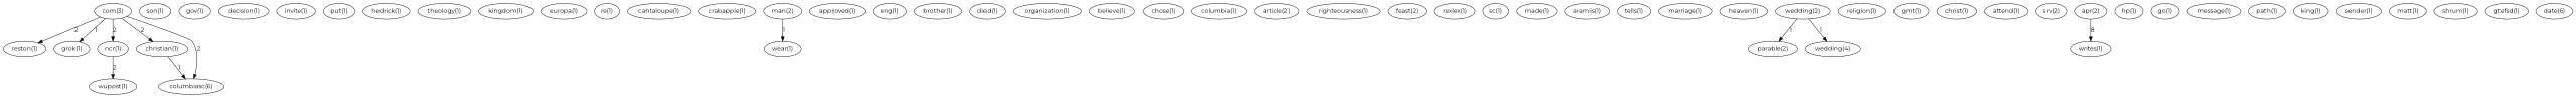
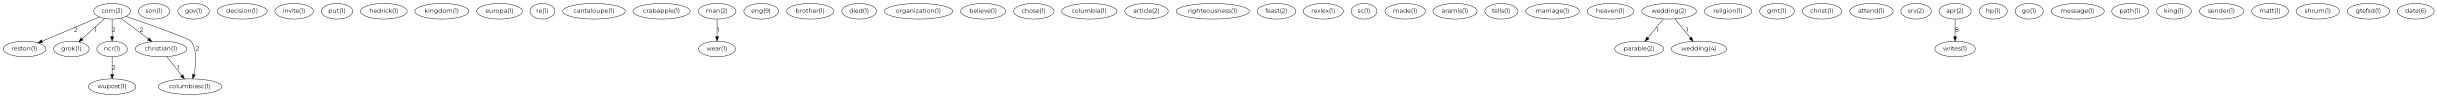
  digraph {
    fontname=Montserrat
    node [fontname=Montserrat]
    edge [fontname=Montserrat]
    n1 [label="com(3)"]
    n2 [label="reston(1)"]
    n3 [label="grok(1)"]
    n4 [label="ncr(1)"]
    n5 [label="christian(1)"]
-   n6 [label="columbiasc(6)"]
+   n6 [label="columbiasc(1)"]
    n7 [label="wupost(1)"]
    n8 [label="son(1)"]
    n9 [label="gov(1)"]
    n10 [label="decision(1)"]
    n11 [label="invite(1)"]
    n12 [label="put(1)"]
    n13 [label="hedrick(1)"]
-   n14 [label="theology(1)"]
    n15 [label="kingdom(1)"]
    n16 [label="europa(1)"]
    n17 [label="re(1)"]
    n18 [label="cantaloupe(1)"]
    n19 [label="crabapple(1)"]
    n20 [label="man(2)"]
    n21 [label="wear(1)"]
-   n22 [label="approved(1)"]
-   n23 [label="eng(1)"]
+   n23 [label="eng(9)"]
    n24 [label="brother(1)"]
    n25 [label="died(1)"]
    n26 [label="organization(1)"]
    n27 [label="believe(1)"]
    n28 [label="chose(1)"]
    n29 [label="columbia(1)"]
    n30 [label="article(2)"]
    n31 [label="righteousness(1)"]
    n32 [label="feast(2)"]
    n33 [label="rexlex(1)"]
    n34 [label="sc(1)"]
    n35 [label="made(1)"]
    n36 [label="aramis(1)"]
    n37 [label="tells(1)"]
    n38 [label="marriage(1)"]
    n39 [label="heaven(1)"]
    n40 [label="wedding(2)"]
    n41 [label="parable(2)"]
    n42 [label="wedding(4)"]
    n43 [label="religion(1)"]
    n44 [label="gmt(1)"]
    n45 [label="christ(1)"]
    n46 [label="attend(1)"]
    n47 [label="srv(2)"]
    n48 [label="apr(2)"]
    n49 [label="writes(1)"]
    n50 [label="hp(1)"]
    n51 [label="go(1)"]
    n52 [label="message(1)"]
    n53 [label="path(1)"]
    n54 [label="king(1)"]
    n55 [label="sender(1)"]
    n56 [label="matt(1)"]
    n57 [label="shrum(1)"]
    n58 [label="gtefsd(1)"]
    n59 [label="date(6)"]
    n1 -> n2 [label=2]
    n1 -> n3 [label=1]
    n1 -> n4 [label=2]
    n1 -> n5 [label=2]
    n1 -> n6 [label=2]
    n4 -> n7 [label=2]
    n5 -> n6 [label=1]
    n20 -> n21 [label=1]
    n40 -> n41 [label=1]
    n40 -> n42 [label=1]
    n48 -> n49 [label=8]
  }
